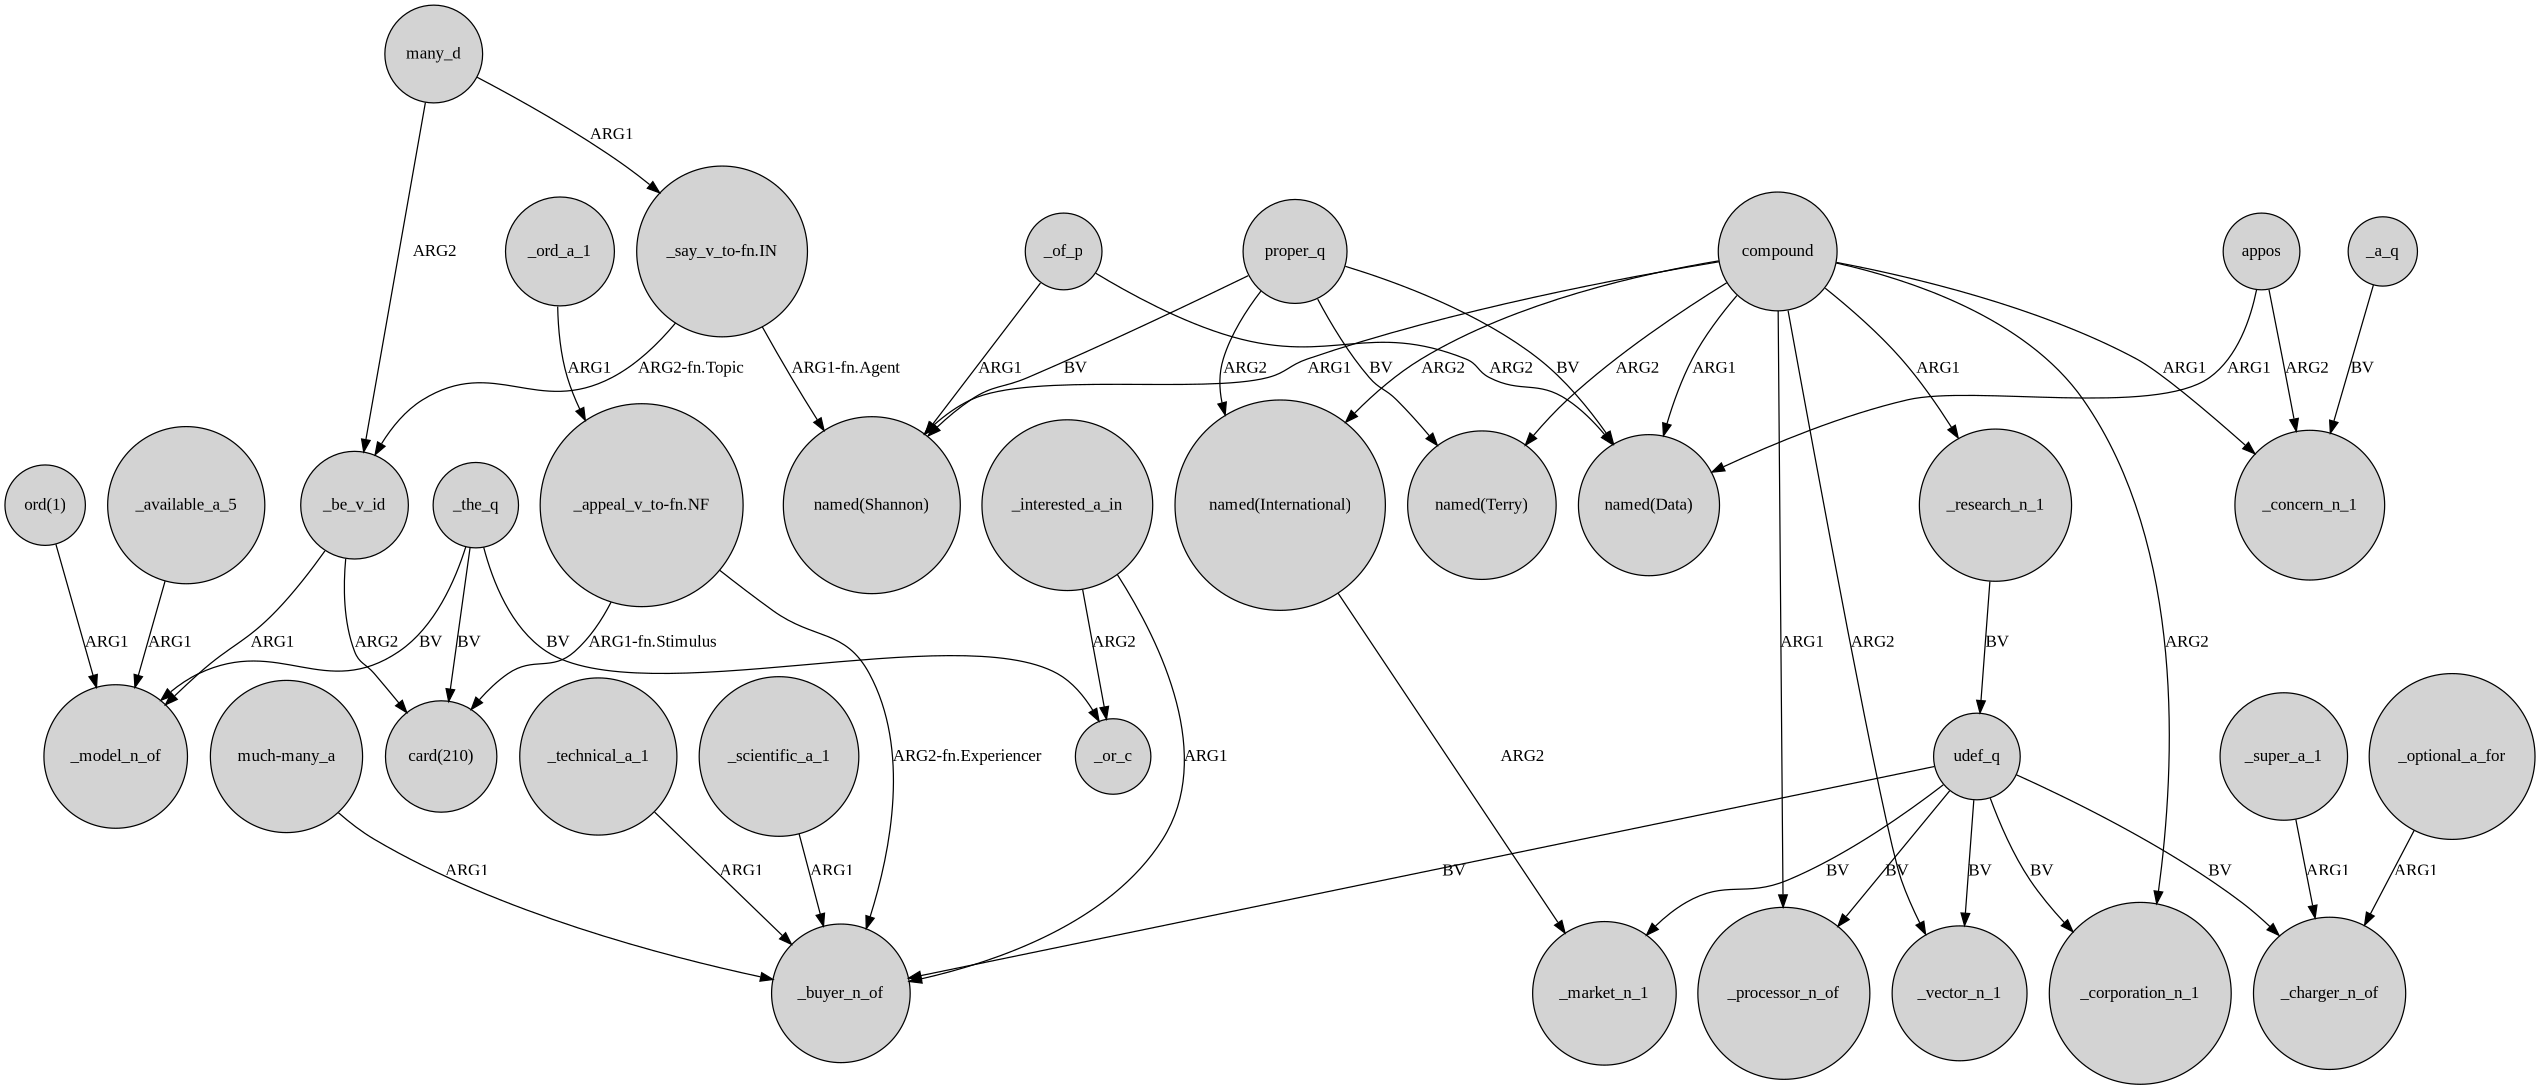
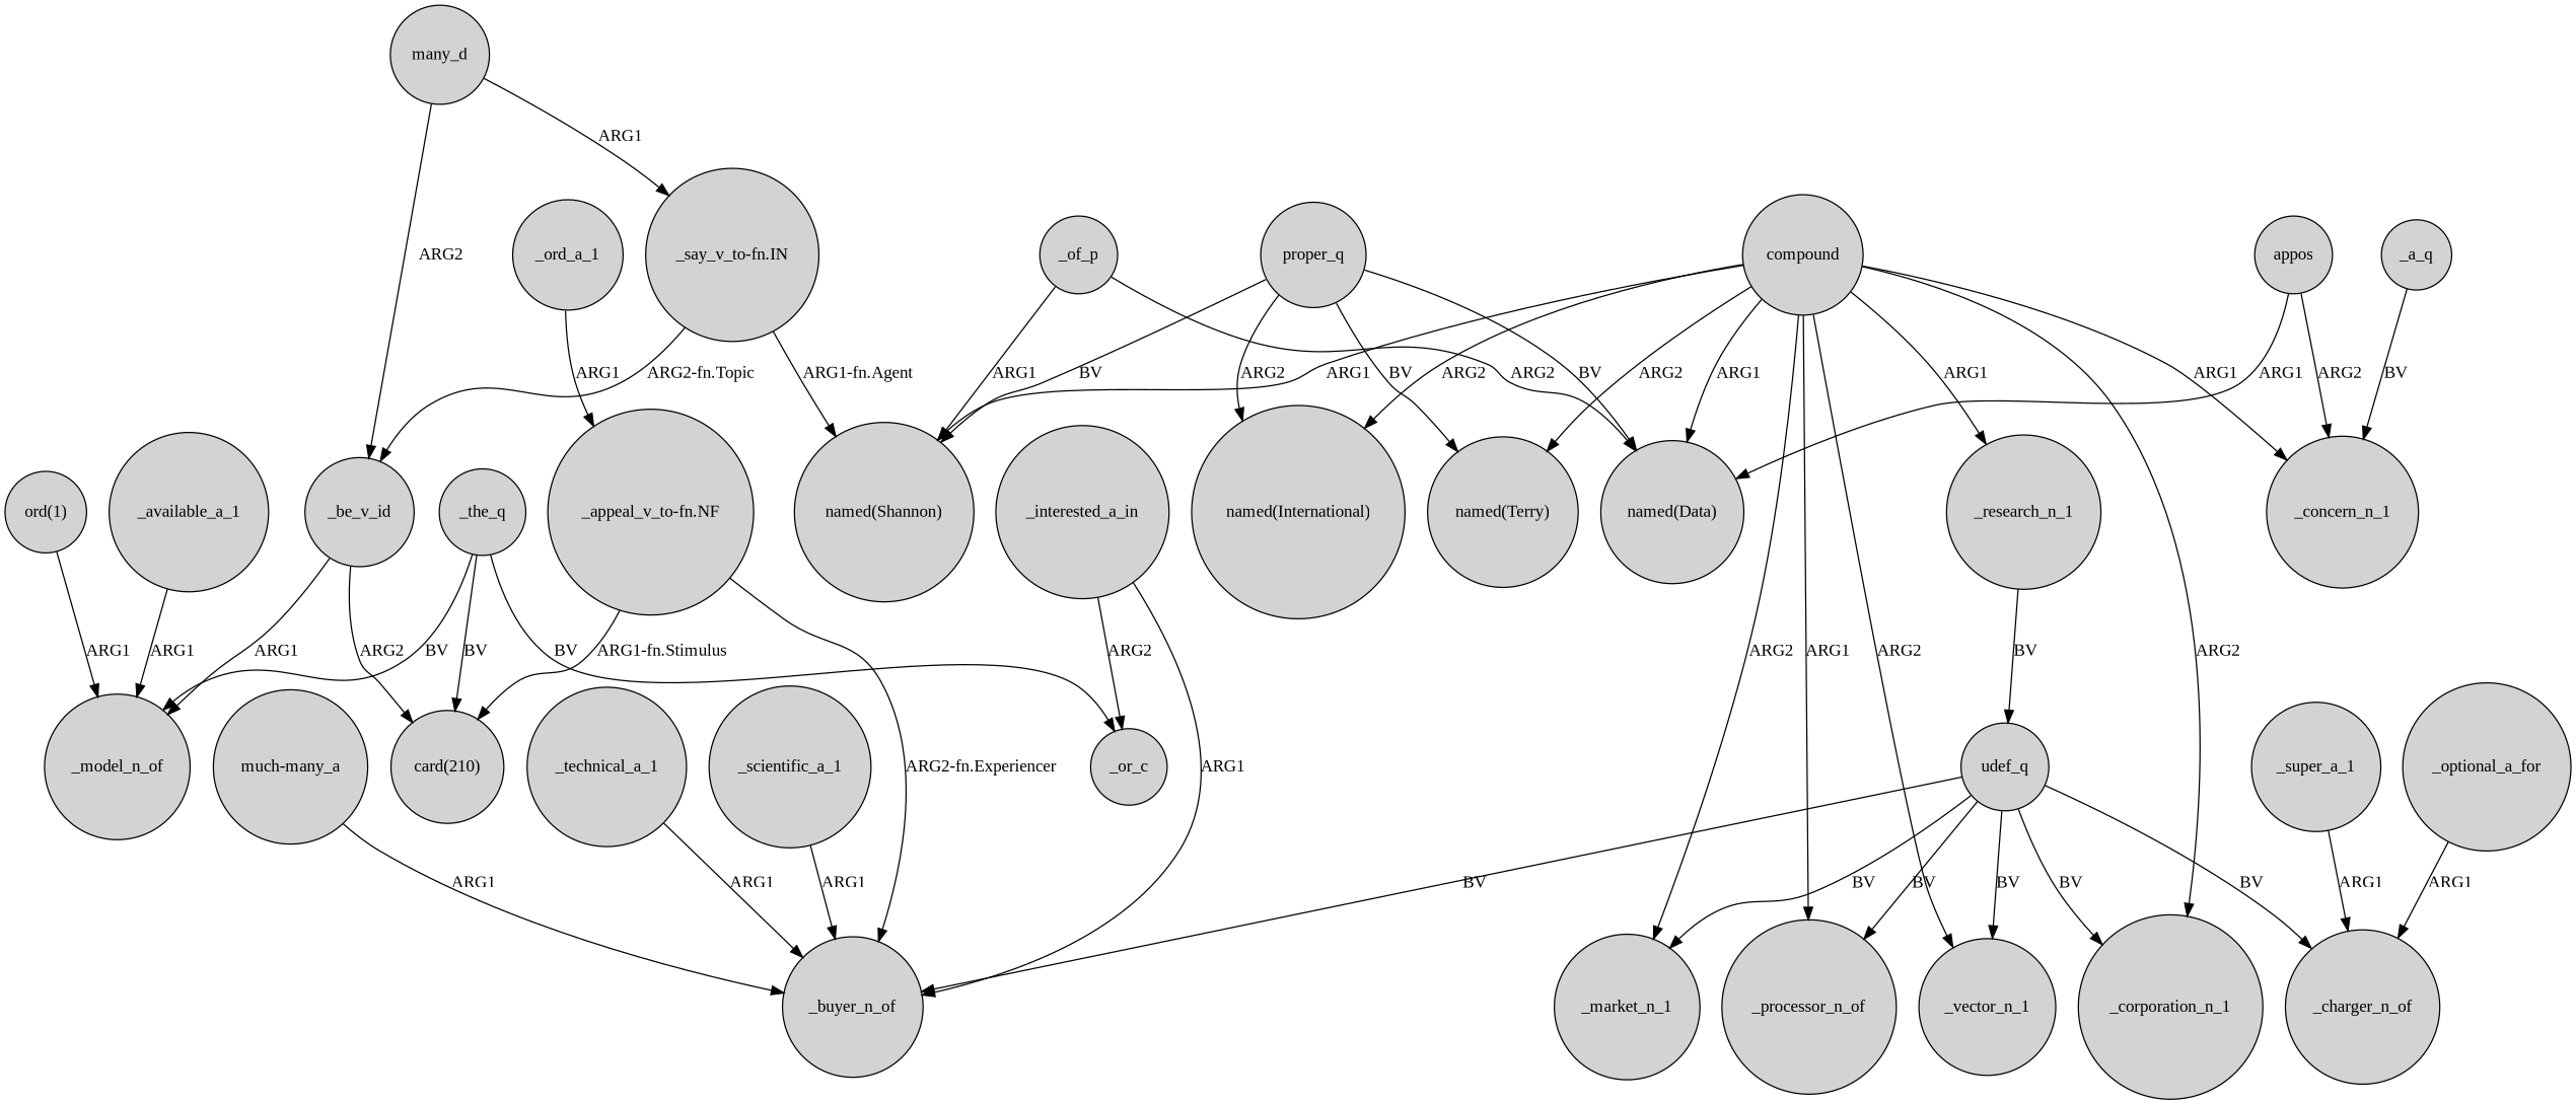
  digraph {
    fontname="Liberation Serif"
    node [fontname="Liberation Serif" shape=circle style=filled]
    edge [fontname="Liberation Serif"]
    n1 [label=many_d]
    _be_v_id
    "_say_v_to-fn.IN"
    _model_n_of
    "card(210)"
    "named(Shannon)"
    compound
    _market_n_1
    _concern_n_1
    "named(Data)"
    "named(Terry)"
    _research_n_1
    _processor_n_of
    _corporation_n_1
    _vector_n_1
    "named(International)"
    udef_q
    _a_q
    _the_q
    _or_c
    _of_p
    "ord(1)"
    "_appeal_v_to-fn.NF"
    _buyer_n_of
    _charger_n_of
    proper_q
    _interested_a_in
    appos
    "much-many_a"
-   _available_a_1 [label=_available_a_5]
+   _available_a_1
    n31 [label=_ord_a_1]
    _technical_a_1
    _super_a_1
    _optional_a_for
    _scientific_a_1
    n1 -> _be_v_id [label=ARG2]
    n1 -> "_say_v_to-fn.IN" [label=ARG1]
    _be_v_id -> _model_n_of [label=ARG1]
    _be_v_id -> "card(210)" [label=ARG2]
    "_say_v_to-fn.IN" -> _be_v_id [label="ARG2-fn.Topic"]
    "_say_v_to-fn.IN" -> "named(Shannon)" [label="ARG1-fn.Agent"]
    compound -> "named(Shannon)" [label=ARG1]
-   "named(International)" -> _market_n_1 [label=ARG2]
+   compound -> _market_n_1 [label=ARG2]
    compound -> _concern_n_1 [label=ARG1]
    compound -> "named(Data)" [label=ARG1]
    compound -> "named(Terry)" [label=ARG2]
    compound -> _research_n_1 [label=ARG1]
    compound -> _processor_n_of [label=ARG1]
    compound -> _corporation_n_1 [label=ARG2]
    compound -> _vector_n_1 [label=ARG2]
    compound -> "named(International)" [label=ARG2]
    _research_n_1 -> udef_q [label=BV]
    udef_q -> _market_n_1 [label=BV]
    udef_q -> _processor_n_of [label=BV]
    udef_q -> _corporation_n_1 [label=BV]
    udef_q -> _vector_n_1 [label=BV]
    udef_q -> _buyer_n_of [label=BV]
    udef_q -> _charger_n_of [label=BV]
    _a_q -> _concern_n_1 [label=BV]
    _the_q -> _model_n_of [label=BV]
    _the_q -> "card(210)" [label=BV]
    _the_q -> _or_c [label=BV]
    _of_p -> "named(Shannon)" [label=ARG1]
    _of_p -> "named(Data)" [label=ARG2]
    "ord(1)" -> _model_n_of [label=ARG1]
    "_appeal_v_to-fn.NF" -> "card(210)" [label="ARG1-fn.Stimulus"]
    "_appeal_v_to-fn.NF" -> _buyer_n_of [label="ARG2-fn.Experiencer"]
    proper_q -> "named(Shannon)" [label=BV]
    proper_q -> "named(Data)" [label=BV]
    proper_q -> "named(Terry)" [label=BV]
    proper_q -> "named(International)" [label=ARG2]
    _interested_a_in -> _or_c [label=ARG2]
    _interested_a_in -> _buyer_n_of [label=ARG1]
    appos -> _concern_n_1 [label=ARG2]
    appos -> "named(Data)" [label=ARG1]
    "much-many_a" -> _buyer_n_of [label=ARG1]
    _available_a_1 -> _model_n_of [label=ARG1]
    n31 -> "_appeal_v_to-fn.NF" [label=ARG1]
    _technical_a_1 -> _buyer_n_of [label=ARG1]
    _super_a_1 -> _charger_n_of [label=ARG1]
    _optional_a_for -> _charger_n_of [label=ARG1]
    _scientific_a_1 -> _buyer_n_of [label=ARG1]
  }
